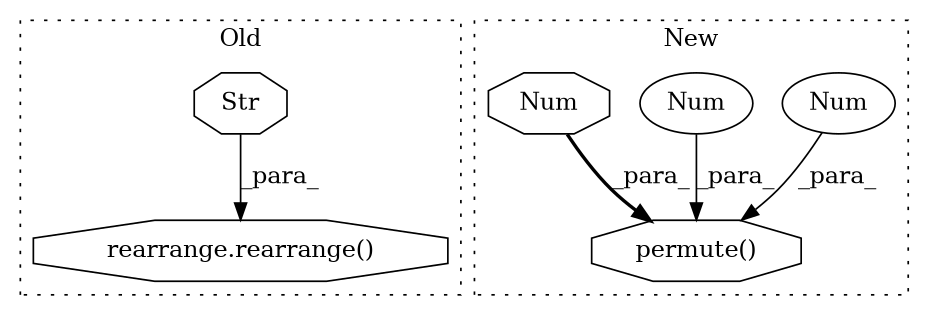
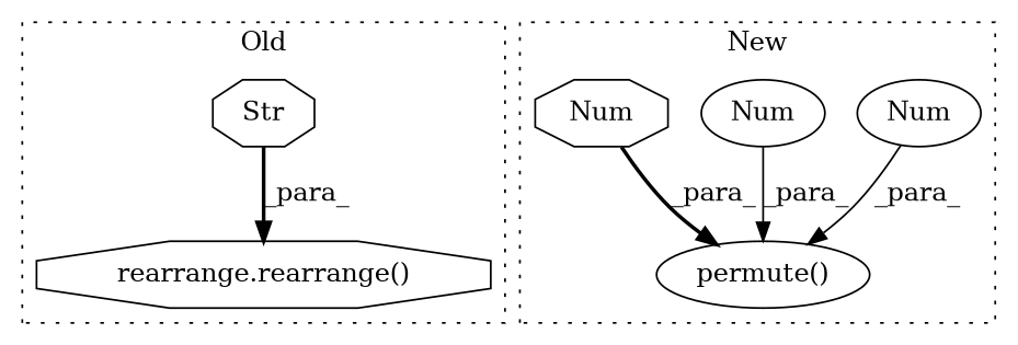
  digraph {
    node [a=76 l=1 shape=octagon]
    edge [style=bold]
    n1 [a=75 l="10,1" label="rearrange.rearrange()" s="2365,2400"]
    n2 [a=66 l=20 label=Str s=2380]
-   n3 [a=75 l="10,1" label="permute()" s="1017,1037"]
+   n3 [a=75 l="10,1" label="permute()" s="1017,1037" shape=ellipse]
    n4 [label=Num s=1036 shape=ellipse]
    n5 [label=Num s=1030 shape=ellipse]
    n6 [label=Num s=1027]
    subgraph cluster_1 {
      label=Old
      style=dotted
      n1
      n2
    }
    subgraph cluster_2 {
      label=New
      style=dotted
      n3
      n4
      n5
      n6
    }
-   n2 -> n1 [label=_para_ style=solid]
+   n2 -> n1 [label=_para_]
    n4 -> n3 [label=_para_ style=solid]
    n5 -> n3 [label=_para_ style=solid]
    n6 -> n3 [label=_para_]
  }
